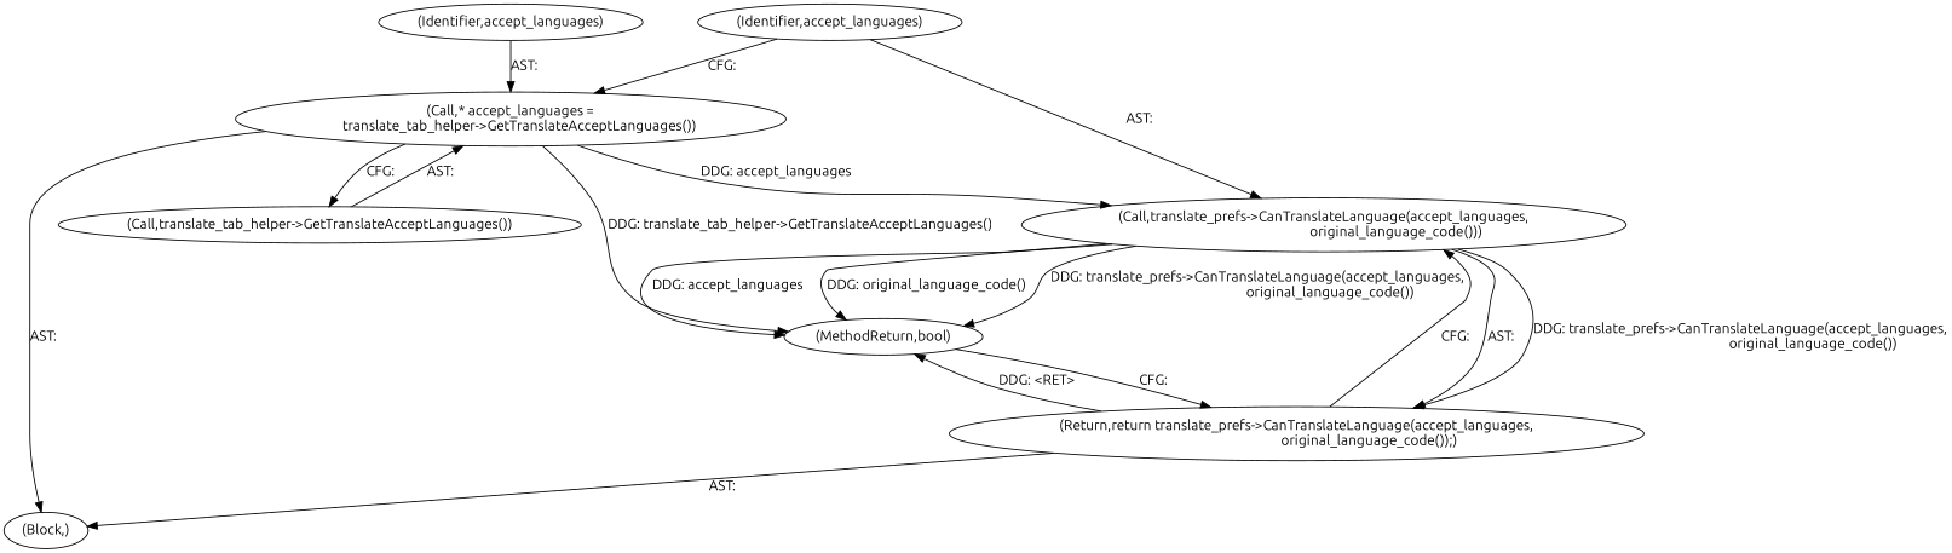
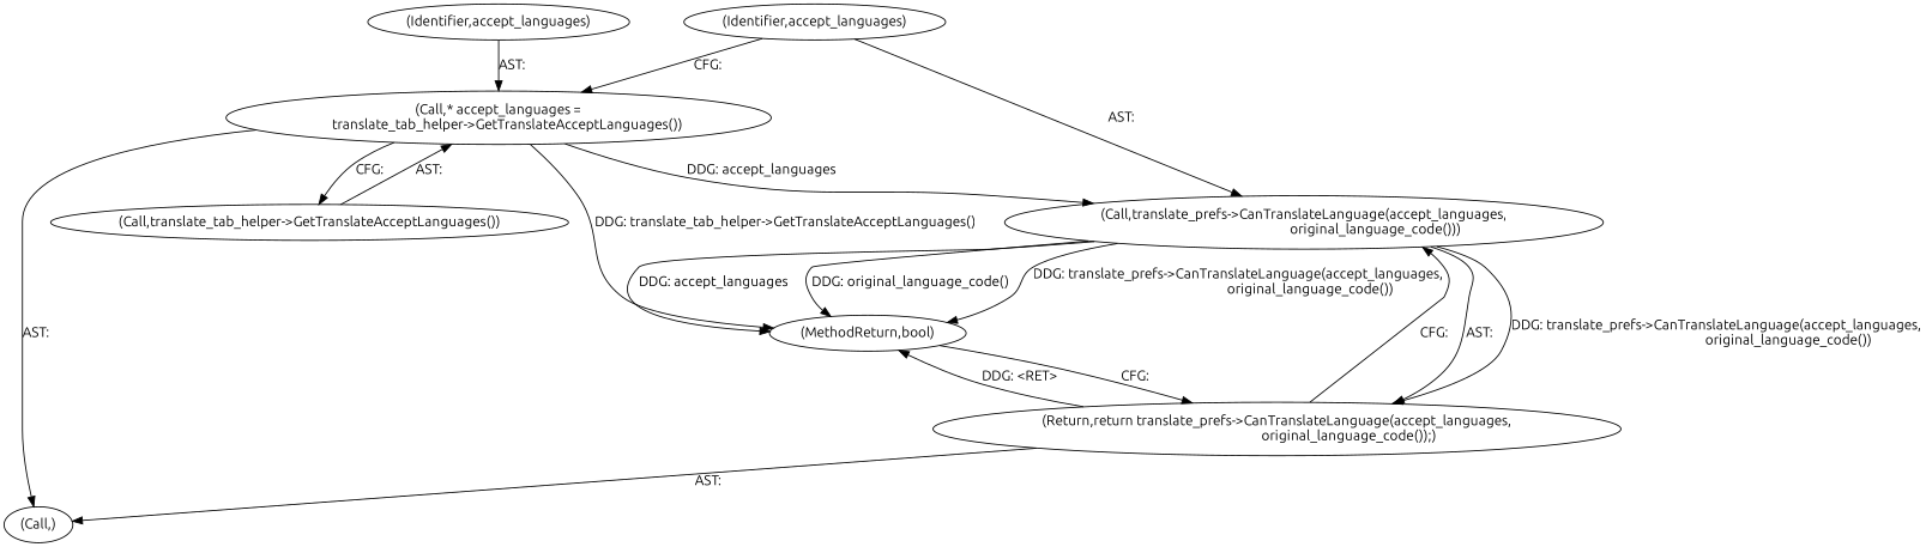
  digraph {
    fontname=Ubuntu
    node [fontname=Ubuntu]
    edge [fontname=Ubuntu]
    n1 [label="(Call,* accept_languages =\n      translate_tab_helper->GetTranslateAcceptLanguages())"]
    n2 [label="(Call,translate_prefs->CanTranslateLanguage(accept_languages,\n                                                original_language_code()))"]
-   n3 [label="(Block,)"]
+   n3 [label="(Call,)"]
    n4 [label="(MethodReturn,bool)"]
    n5 [label="(Call,translate_tab_helper->GetTranslateAcceptLanguages())"]
    n6 [label="(Return,return translate_prefs->CanTranslateLanguage(accept_languages,\n                                                original_language_code());)"]
    n7 [label="(Identifier,accept_languages)"]
    n8 [label="(Identifier,accept_languages)"]
    n1 -> n2 [label="DDG: accept_languages"]
    n1 -> n3 [label="AST: "]
    n1 -> n4 [label="DDG: translate_tab_helper->GetTranslateAcceptLanguages()"]
    n1 -> n5 [label="CFG: "]
    n2 -> n4 [label="DDG: accept_languages"]
    n2 -> n4 [label="DDG: original_language_code()"]
    n2 -> n4 [label="DDG: translate_prefs->CanTranslateLanguage(accept_languages,\n                                                original_language_code())"]
    n2 -> n6 [label="AST: "]
    n2 -> n6 [label="DDG: translate_prefs->CanTranslateLanguage(accept_languages,\n                                                original_language_code())"]
    n4 -> n6 [label="CFG: "]
    n5 -> n1 [label="AST: "]
    n6 -> n2 [label="CFG: "]
    n6 -> n3 [label="AST: "]
    n6 -> n4 [label="DDG: <RET>"]
    n7 -> n1 [label="CFG: "]
    n7 -> n2 [label="AST: "]
    n8 -> n1 [label="AST: "]
  }
